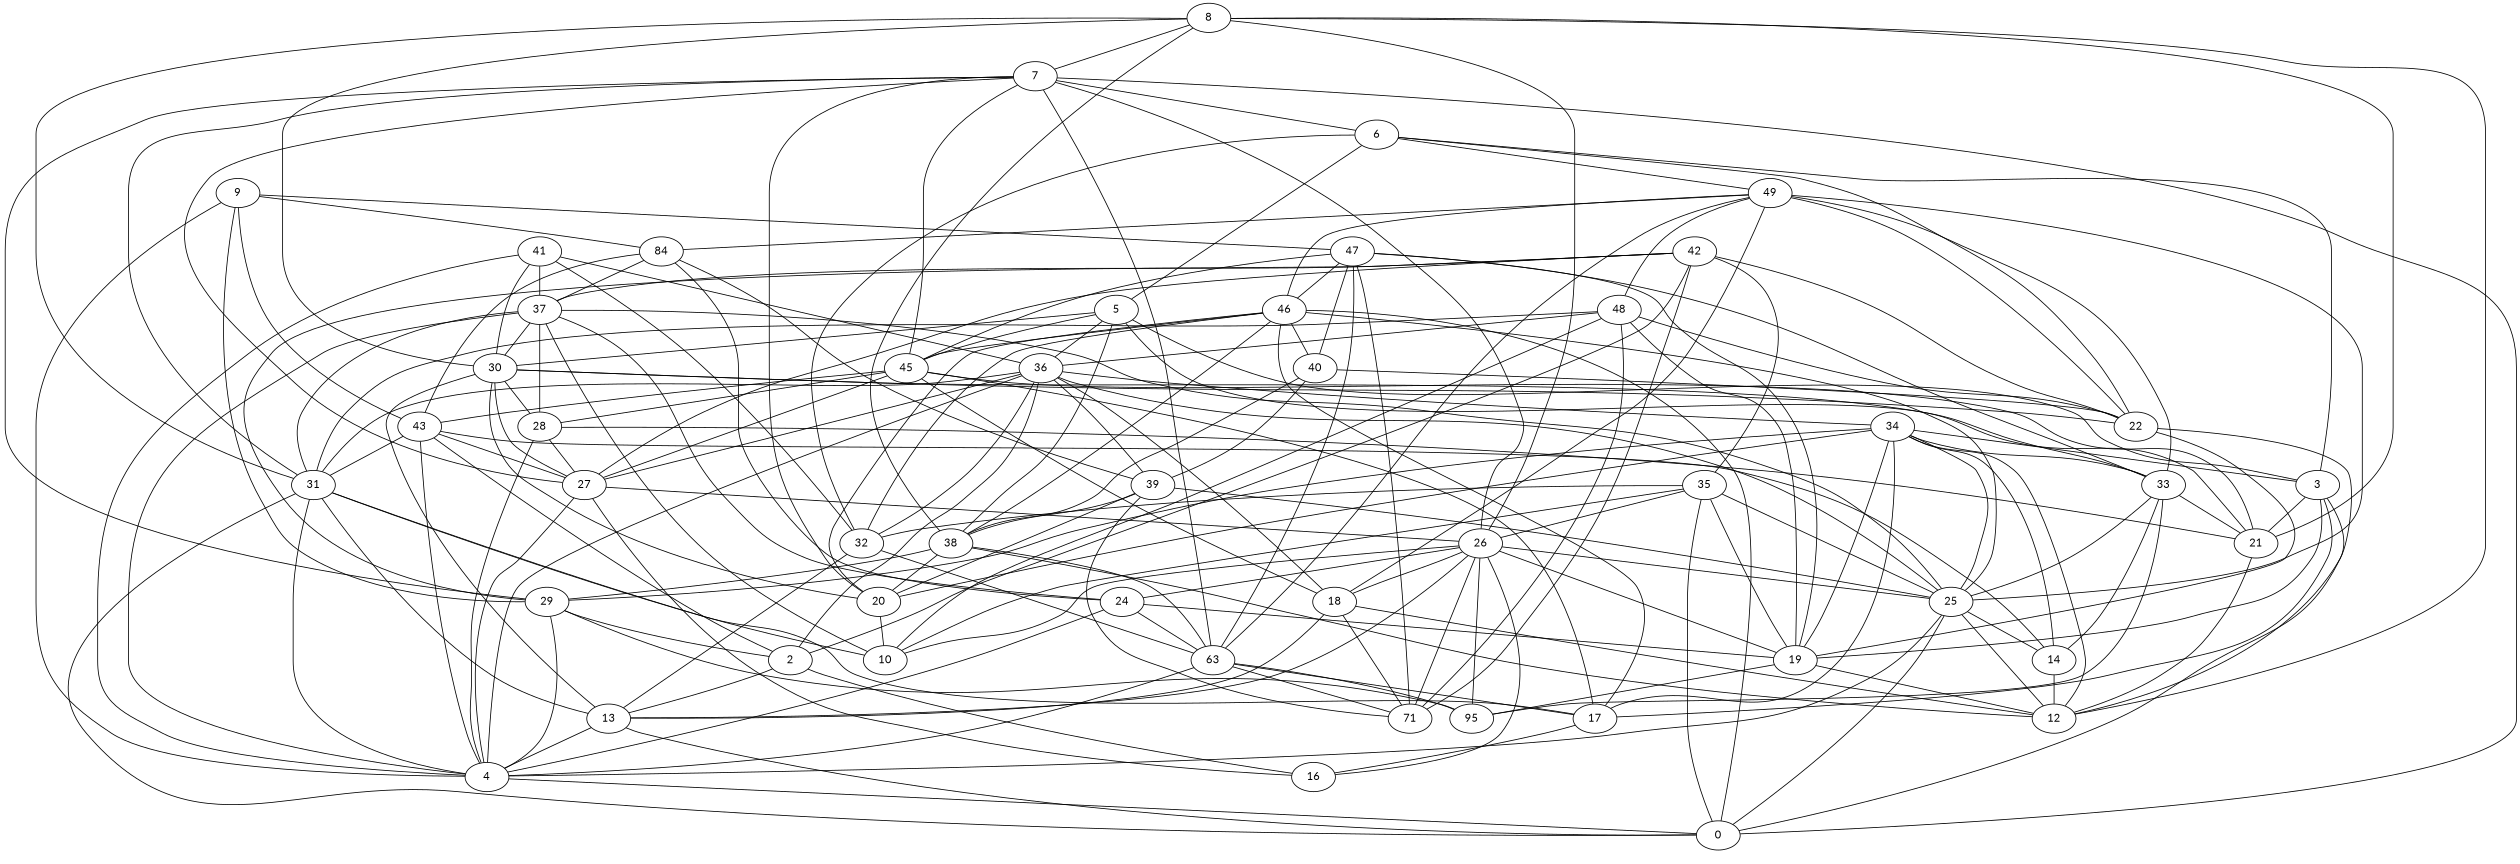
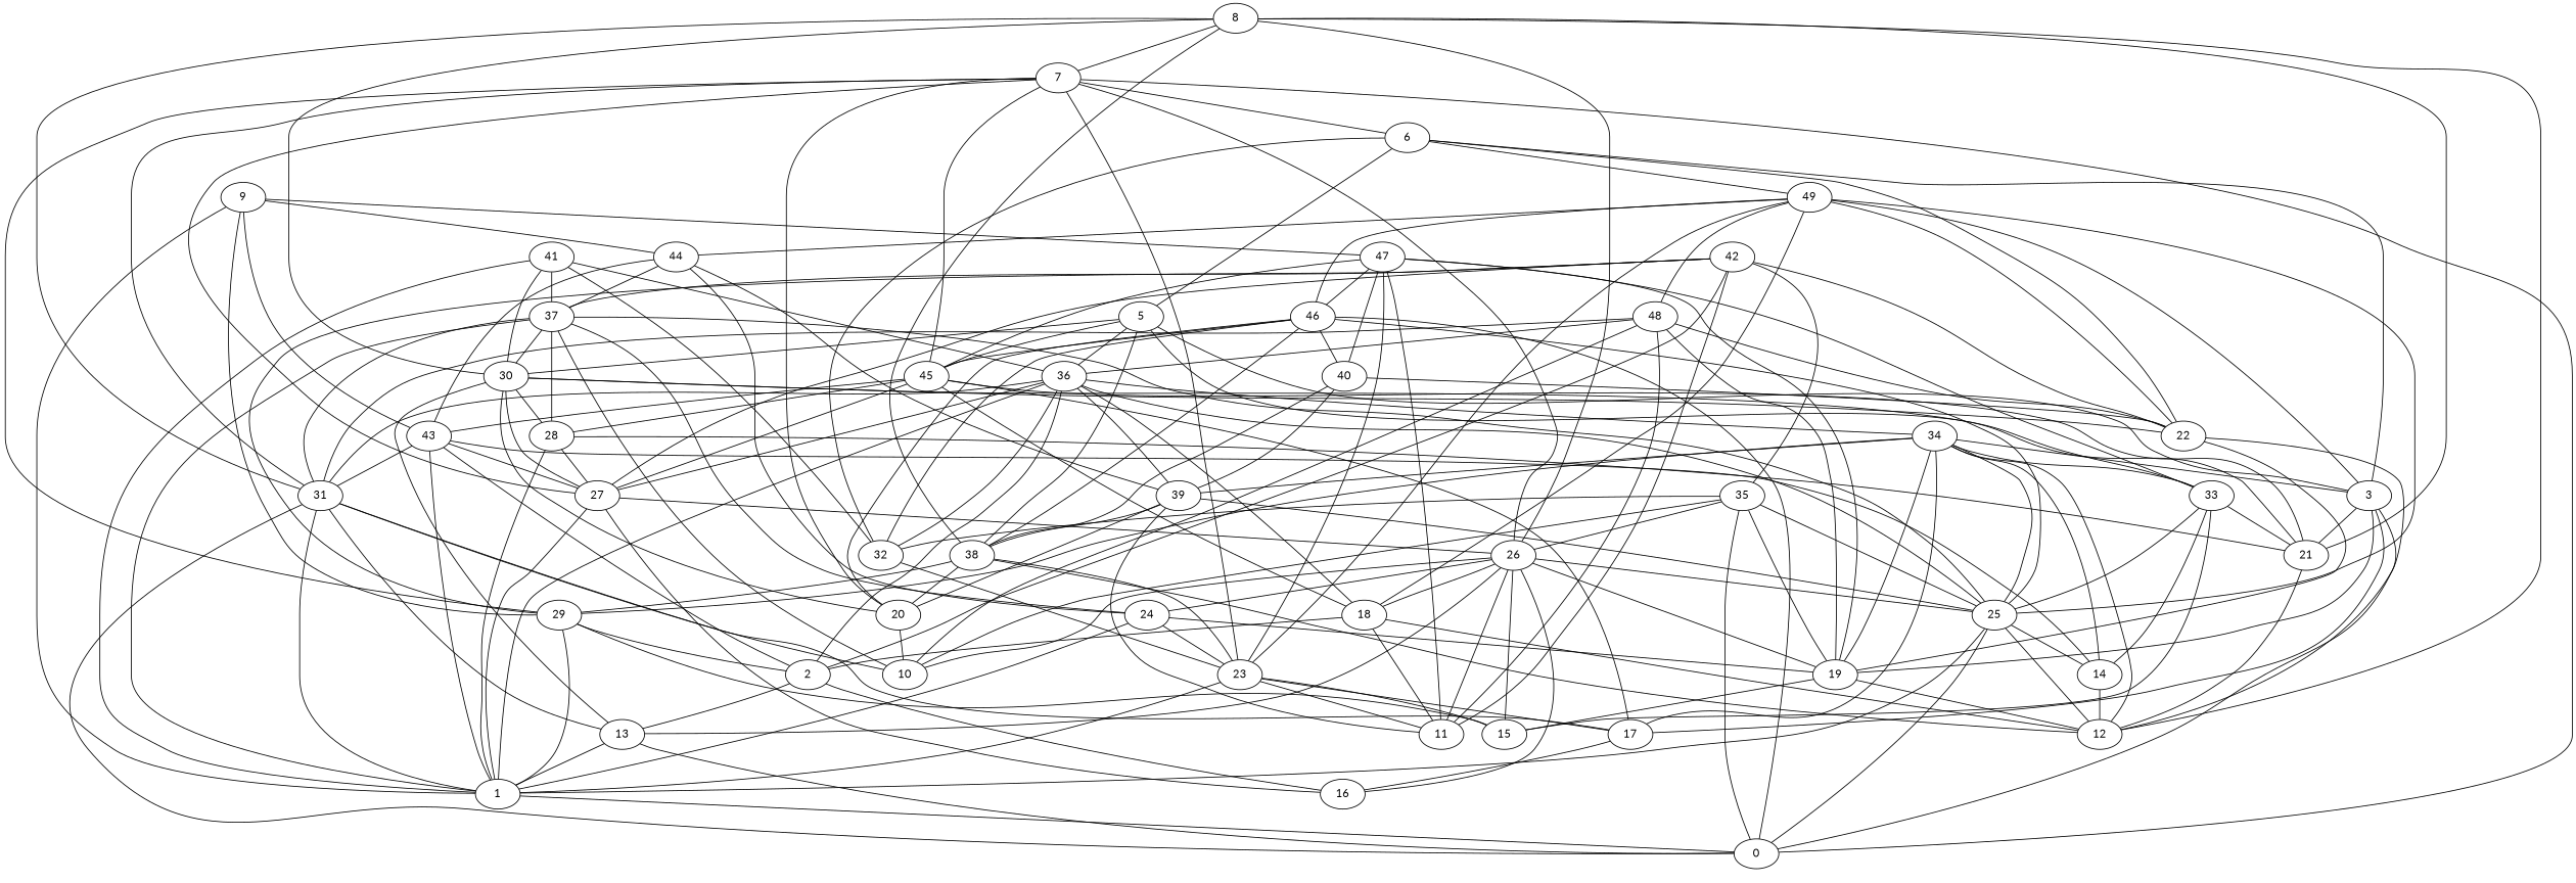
  digraph {
    fontname=Lato
    node [fontname=Lato]
    edge [color=black dir=none fontname=Lato]
    8
    38
    26
    12
    30
    31
    21
    7
    29
    20
-   23 [label=63]
+   23
    24
-   1 [label=4]
+   1
    19
    0
    16
    13
    18
-   15 [label=95]
+   15
    25
    10
-   11 [label=71]
+   11
    32
    48
    22
    36
    2
    34
    14
    33
    17
    3
    39
    9
-   44 [label=84]
+   44
    43
    47
    37
    46
    40
    45
    28
    27
    6
    49
    5
    35
    41
    42
    subgraph sub_1 {
      8
      38
      26
      12
      30
      31
      21
      7
      29
      20
      23
      24
      1
      19
      0
      16
      13
      18
      15
      25
      10
      11
      32
      48
      22
      36
      2
      34
      14
      33
      17
      3
      39
      9
      44
      43
      47
      37
      46
      40
      45
      28
      27
      6
      49
      5
      35
      41
      42
    }
    8 -> 38
    8 -> 26
    8 -> 12
    8 -> 30
    8 -> 31
    8 -> 21
    8 -> 7
    38 -> 12
    38 -> 29
    38 -> 20
    38 -> 23
    26 -> 24
    26 -> 19
    26 -> 16
    26 -> 13
    26 -> 18
    26 -> 15
    26 -> 25
    26 -> 10
    26 -> 11
    30 -> 21
    30 -> 20
    30 -> 13
    30 -> 22
    30 -> 28
    30 -> 27
    31 -> 1
    31 -> 0
    31 -> 13
    31 -> 10
    31 -> 17
    21 -> 12
    7 -> 26
    7 -> 31
    7 -> 29
    7 -> 20
    7 -> 23
    7 -> 0
    7 -> 45
    7 -> 27
    7 -> 6
    29 -> 1
    29 -> 15
    29 -> 2
    20 -> 10
    23 -> 1
    23 -> 15
    23 -> 11
    23 -> 17
    24 -> 23
    24 -> 1
    24 -> 19
    1 -> 0
    19 -> 12
    19 -> 15
    13 -> 1
    13 -> 0
    18 -> 12
-   18 -> 13
+   18 -> 2
    18 -> 11
    25 -> 12
    25 -> 1
    25 -> 0
    25 -> 14
    32 -> 23
-   32 -> 13
    48 -> 31
    48 -> 19
    48 -> 10
    48 -> 11
    48 -> 22
    48 -> 36
    22 -> 12
    22 -> 19
    36 -> 31
    36 -> 1
    36 -> 18
    36 -> 25
    36 -> 32
    36 -> 2
    36 -> 34
    36 -> 27
    2 -> 16
    2 -> 13
    34 -> 12
    34 -> 29
-   34 -> 20
+   34 -> 39
    34 -> 19
    34 -> 25
    34 -> 14
    34 -> 33
    34 -> 17
    34 -> 3
    14 -> 12
    33 -> 21
    33 -> 15
    33 -> 25
    33 -> 14
    17 -> 16
    3 -> 21
    3 -> 19
    3 -> 0
    3 -> 17
    39 -> 38
    39 -> 20
    39 -> 25
    39 -> 11
    39 -> 36
    9 -> 29
    9 -> 1
    9 -> 44
    9 -> 43
    9 -> 47
    44 -> 24
    44 -> 39
    44 -> 43
    44 -> 37
    43 -> 31
    43 -> 1
    43 -> 2
    43 -> 14
    43 -> 27
    47 -> 23
    47 -> 19
    47 -> 11
    47 -> 33
    47 -> 46
    47 -> 40
    47 -> 45
    37 -> 30
    37 -> 31
    37 -> 24
    37 -> 1
    37 -> 25
    37 -> 10
    37 -> 28
    46 -> 38
    46 -> 20
    46 -> 0
    46 -> 25
    46 -> 32
-   46 -> 17
    46 -> 40
    46 -> 45
    40 -> 38
    40 -> 22
    40 -> 39
    45 -> 21
    45 -> 18
    45 -> 17
    45 -> 43
    45 -> 28
    45 -> 27
    28 -> 21
    28 -> 1
    28 -> 27
    27 -> 26
    27 -> 1
    27 -> 16
    6 -> 32
    6 -> 22
    6 -> 3
    6 -> 49
    6 -> 5
    49 -> 23
    49 -> 18
    49 -> 25
    49 -> 48
    49 -> 22
-   49 -> 33
+   49 -> 3
    49 -> 44
    49 -> 46
    5 -> 38
    5 -> 30
    5 -> 36
    5 -> 33
    5 -> 3
    5 -> 45
    35 -> 26
    35 -> 19
    35 -> 0
    35 -> 25
    35 -> 10
    35 -> 32
    41 -> 30
    41 -> 1
    41 -> 32
    41 -> 36
    41 -> 37
    42 -> 29
    42 -> 11
    42 -> 22
    42 -> 2
    42 -> 37
    42 -> 27
    42 -> 35
  }
